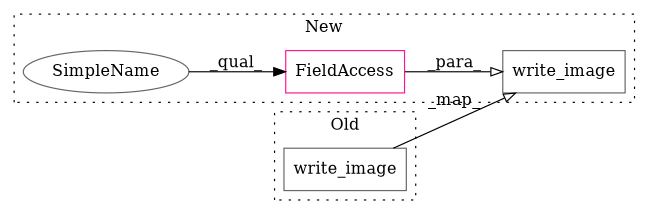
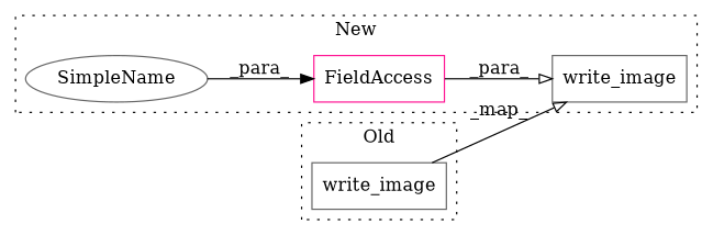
  digraph {
    rankdir=LR
    node [a=32 l="12,1" s=1017 shape=box color=gray40]
    edge [arrowhead=onormal]
    n1 [label=write_image s="986,1028"]
    n2 [a=22 l=11 label=FieldAccess color=deeppink]
    n3 [a=42 l=4 label=SimpleName shape=ellipse]
    n4 [label=write_image s="719,749"]
    subgraph cluster_1 {
      label=New
      style=dotted
      n1
      n2
      n3
    }
    subgraph cluster_2 {
      label=Old
      style=dotted
      n4
    }
    n2 -> n1 [label=_para_]
-   n3 -> n2 [label=_qual_ arrowhead=normal]
+   n3 -> n2 [label=_para_ arrowhead=normal]
    n4 -> n1 [label=_map_]
  }
